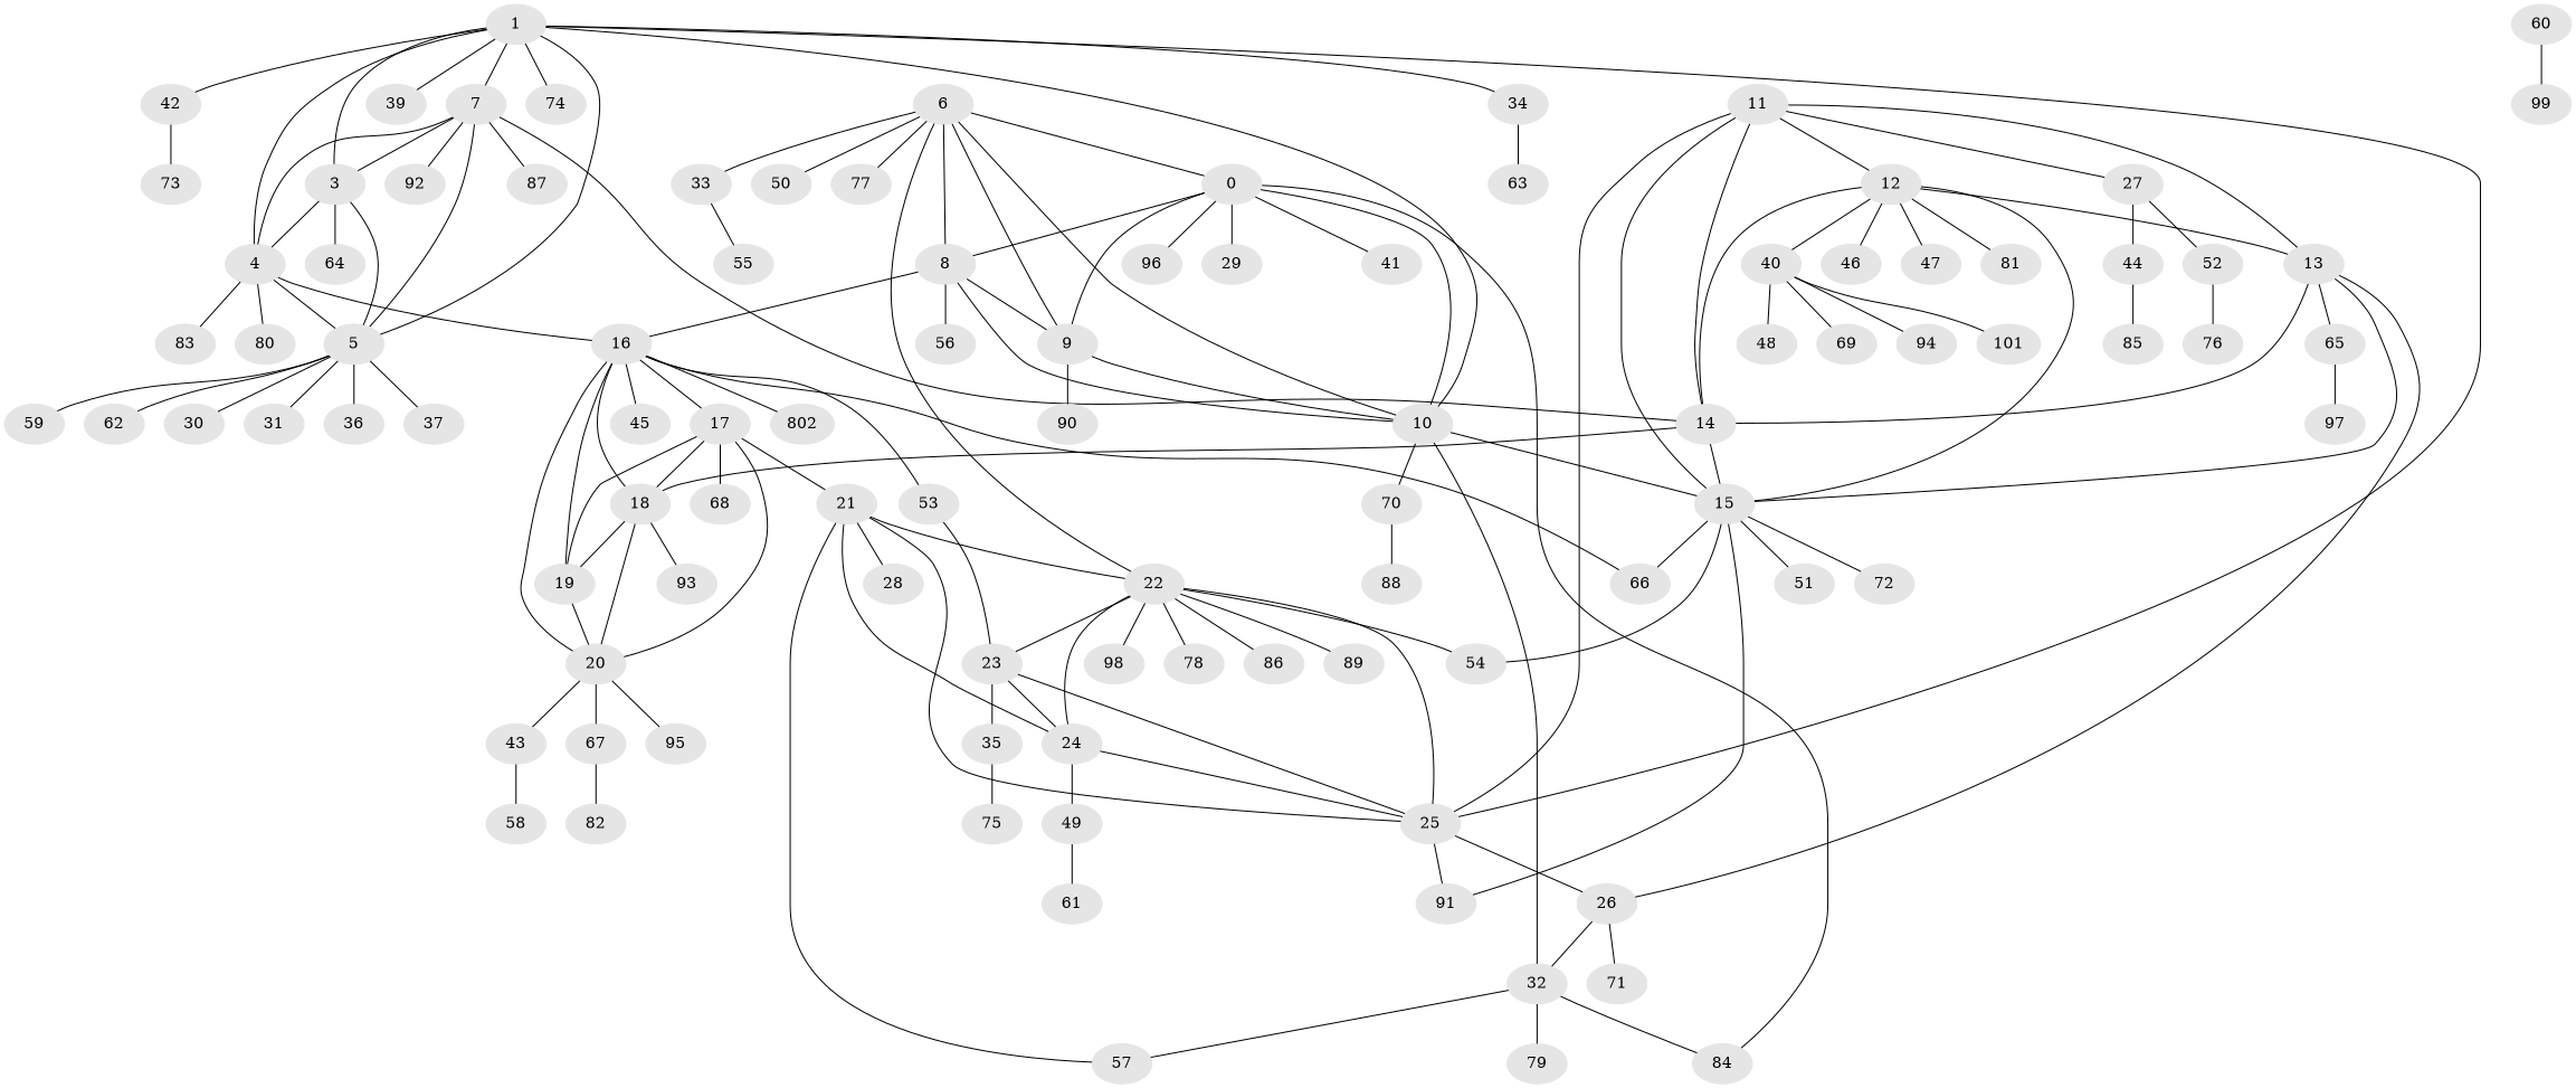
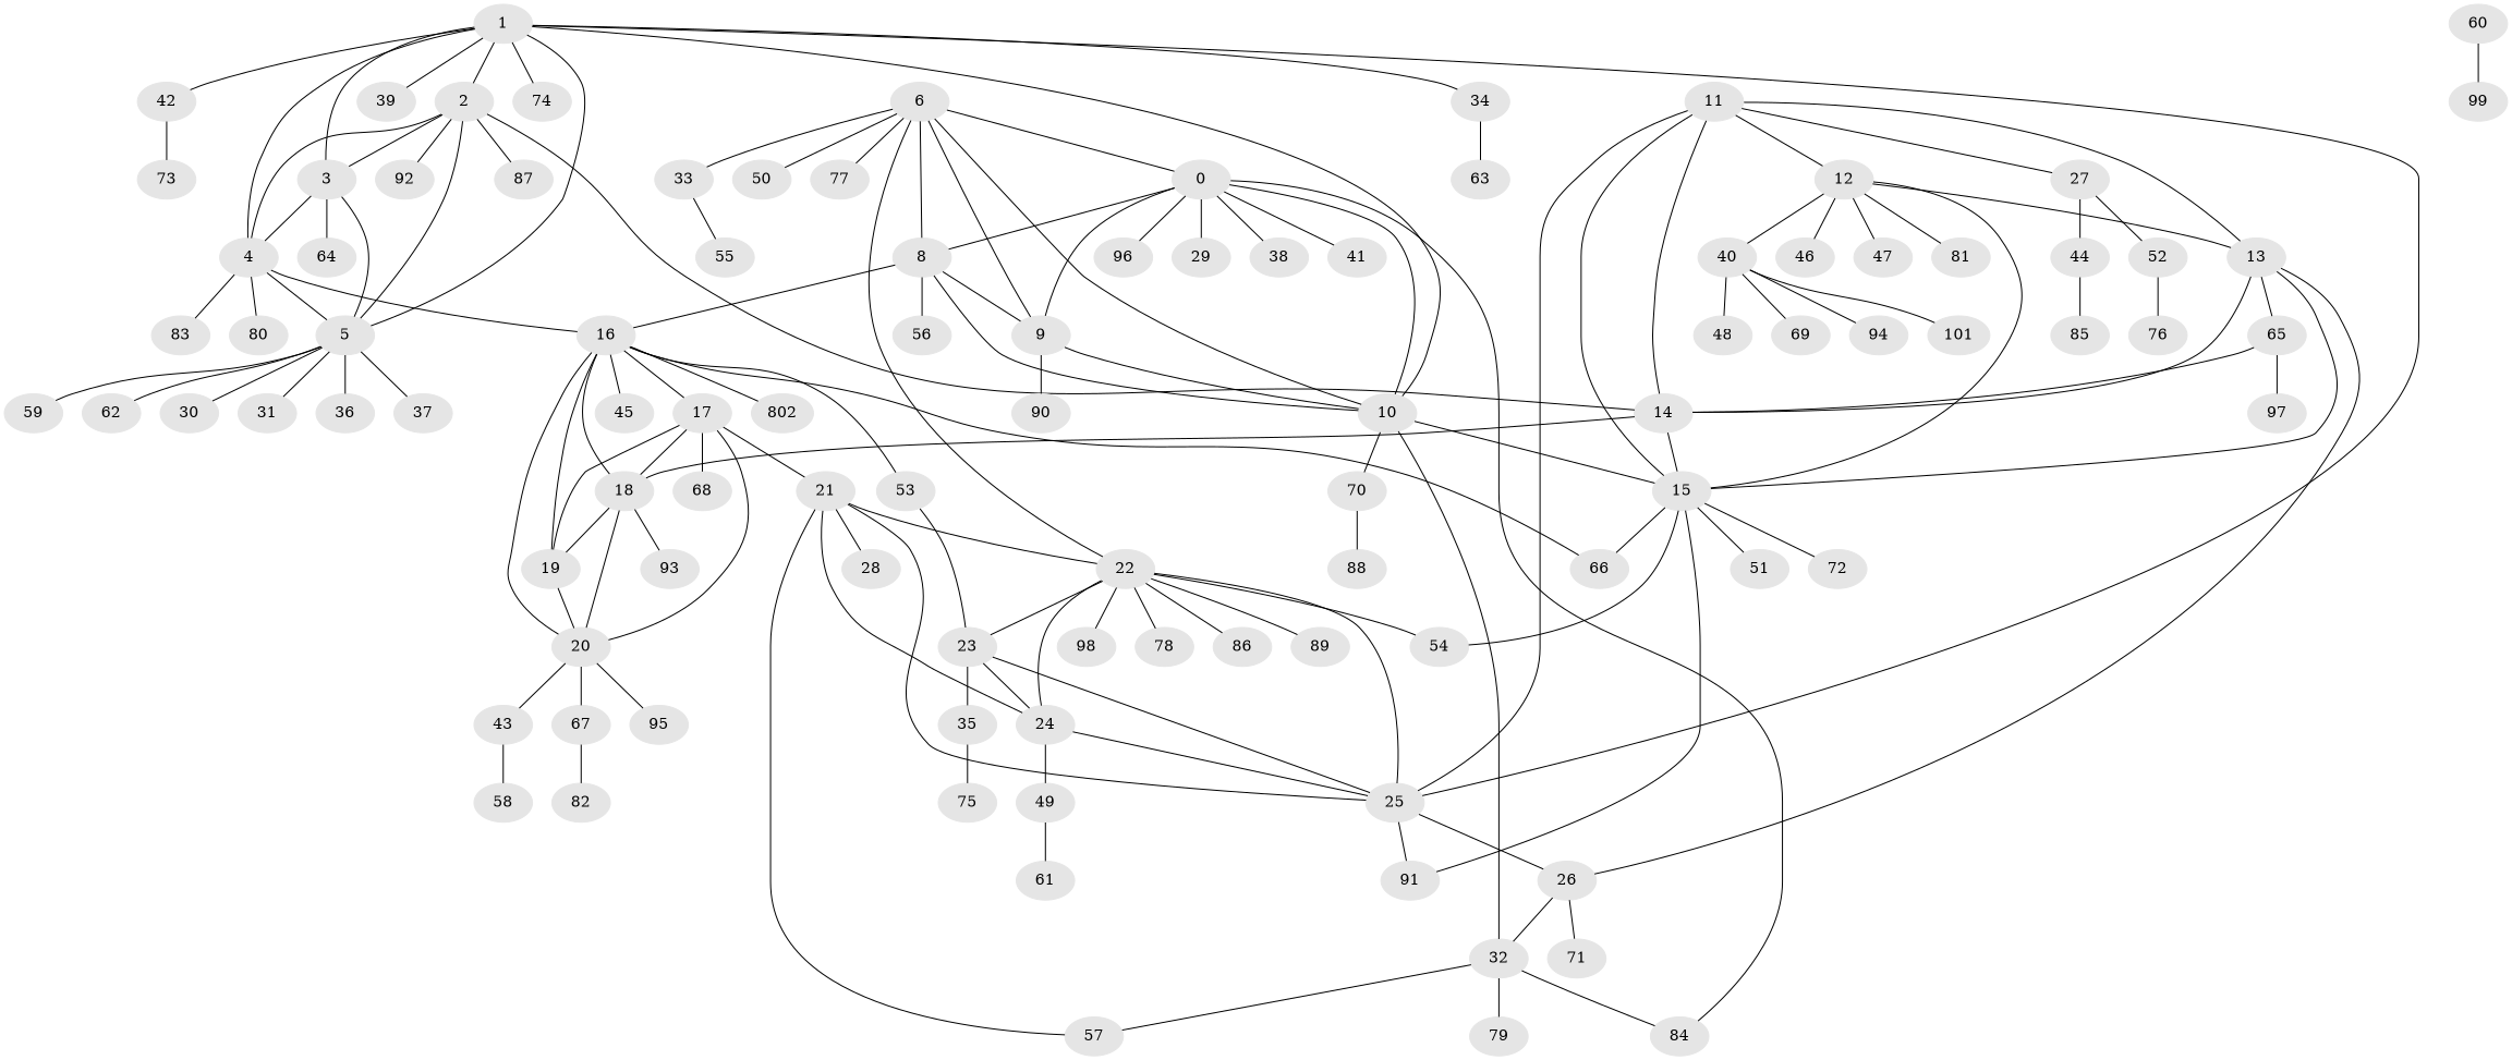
  graph {
    node [color=gray90 style=filled]
    1
-   2 [label=7]
+   2
    3
    4
    5
    10
    25
    34
    39
    42
    74
    14
    87
    92
    64
    16
    80
    83
    30
    31
    36
    37
    59
    62
    15
    32
    70
    26
    91
    63
    73
    18
    66
    17
    19
    20
    45
    53
    n39 [label=802]
    60
    99
    6
    n43 [label=0]
    8
    9
    22
    33
    50
    77
    29
+   38
    41
    84
    96
    56
    90
    54
    23
    24
    78
    86
    89
    98
    55
    51
    72
    57
    79
    88
    11
    12
    13
    27
    40
    46
    47
    81
    65
    44
    52
    48
    69
    94
    101
    71
    97
    93
    21
    68
    43
    67
    95
    28
    58
    82
    35
    49
    75
    61
    85
    76
    1 -- 2
    1 -- 3
    1 -- 4
    1 -- 5
    1 -- 10
    1 -- 25
    1 -- 34
    1 -- 39
    1 -- 42
    1 -- 74
    2 -- 3
    2 -- 4
    2 -- 5
    2 -- 14
    2 -- 87
    2 -- 92
    3 -- 4
    3 -- 5
    3 -- 64
    4 -- 5
    4 -- 16
    4 -- 80
    4 -- 83
    5 -- 30
    5 -- 31
    5 -- 36
    5 -- 37
    5 -- 59
    5 -- 62
    10 -- 15
    10 -- 32
    10 -- 70
    25 -- 26
    25 -- 91
    34 -- 63
    42 -- 73
    14 -- 15
    14 -- 18
    16 -- 18
    16 -- 66
    16 -- 17
    16 -- 19
    16 -- 20
    16 -- 45
    16 -- 53
    16 -- n39
    15 -- 91
    15 -- 66
    15 -- 54
    15 -- 51
    15 -- 72
    32 -- 84
    32 -- 57
    32 -- 79
    70 -- 88
    26 -- 32
    26 -- 71
    18 -- 19
    18 -- 20
    18 -- 93
    17 -- 18
    17 -- 19
    17 -- 20
    17 -- 21
    17 -- 68
    19 -- 20
    20 -- 43
    20 -- 67
    20 -- 95
    53 -- 23
    60 -- 99
    6 -- 10
    6 -- n43
    6 -- 8
    6 -- 9
    6 -- 22
    6 -- 33
    6 -- 50
    6 -- 77
    n43 -- 10
    n43 -- 8
    n43 -- 9
    n43 -- 29
+   n43 -- 38
    n43 -- 41
    n43 -- 84
    n43 -- 96
    8 -- 10
    8 -- 16
    8 -- 9
    8 -- 56
    9 -- 10
    9 -- 90
    22 -- 25
    22 -- 54
    22 -- 23
    22 -- 24
    22 -- 78
    22 -- 86
    22 -- 89
    22 -- 98
    33 -- 55
    23 -- 25
    23 -- 24
    23 -- 35
    24 -- 25
    24 -- 49
    11 -- 25
    11 -- 14
    11 -- 15
    11 -- 12
    11 -- 13
    11 -- 27
-   12 -- 14
+   65 -- 14
    12 -- 15
    12 -- 13
    12 -- 40
    12 -- 46
    12 -- 47
    12 -- 81
    13 -- 14
    13 -- 15
    13 -- 26
    13 -- 65
    27 -- 44
    27 -- 52
    40 -- 48
    40 -- 69
    40 -- 94
    40 -- 101
    65 -- 97
    44 -- 85
    52 -- 76
    21 -- 25
    21 -- 22
    21 -- 24
    21 -- 57
    21 -- 28
    43 -- 58
    67 -- 82
    35 -- 75
    49 -- 61
  }
